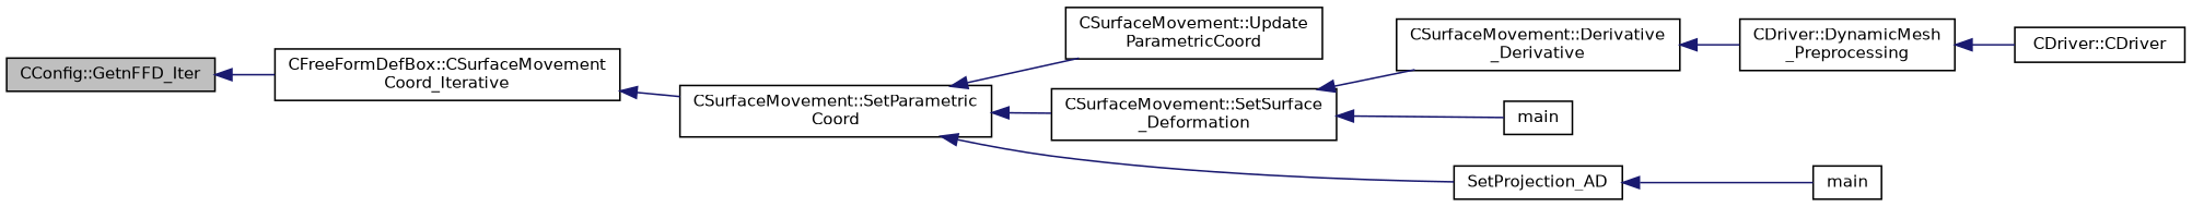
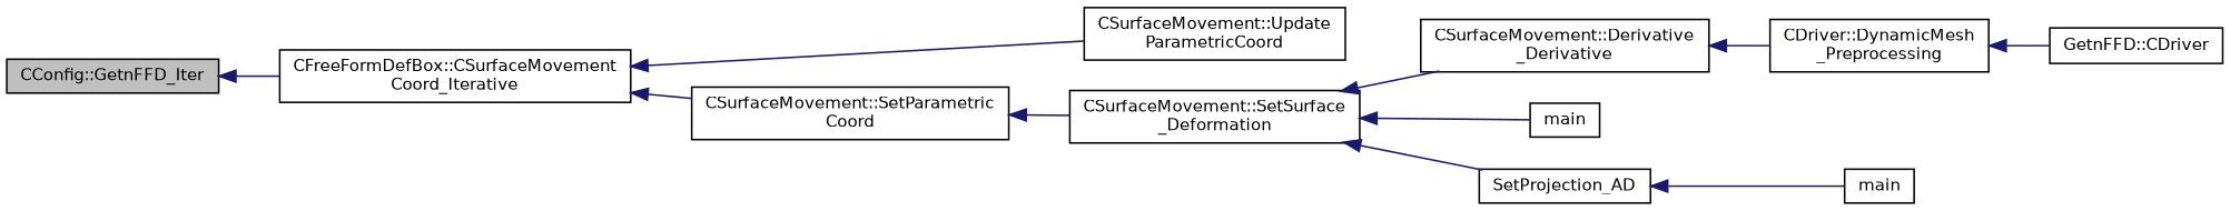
  digraph {
    rankdir=LR
    node [color=black fillcolor=white fontname=Helvetica fontsize=10 shape=record style=filled]
    edge [color=midnightblue dir=back fontname=Helvetica fontsize=10 labelfontname=Helvetica labelfontsize=10 style=solid]
    n1 [fillcolor=grey75 fontcolor=black height=0.2 label="CConfig::GetnFFD_Iter" width=0.4]
    n2 [height=0.2 label="CFreeFormDefBox::CSurfaceMovement\lCoord_Iterative" width=0.4]
    n3 [height=0.2 label="CSurfaceMovement::SetParametric\lCoord" width=0.4]
    n4 [height=0.2 label="CSurfaceMovement::Update\lParametricCoord" width=0.4]
    n5 [height=0.2 label="CSurfaceMovement::SetSurface\l_Deformation" width=0.4]
    n6 [height=0.2 label="CSurfaceMovement::Derivative\l_Derivative" width=0.4]
    n7 [height=0.2 label=main width=0.4]
    n8 [height=0.2 label=SetProjection_AD width=0.4]
    n9 [height=0.2 label="CDriver::DynamicMesh\l_Preprocessing" width=0.4]
    n10 [height=0.2 label=main width=0.4]
-   n11 [height=0.2 label="CDriver::CDriver" width=0.4]
+   n11 [height=0.2 label="GetnFFD::CDriver" width=0.4]
    n1 -> n2
    n2 -> n3
-   n3 -> n4
+   n2 -> n4
    n3 -> n5
    n5 -> n6
    n5 -> n7
-   n3 -> n8
+   n5 -> n8
    n6 -> n9
    n8 -> n10
    n9 -> n11
  }
